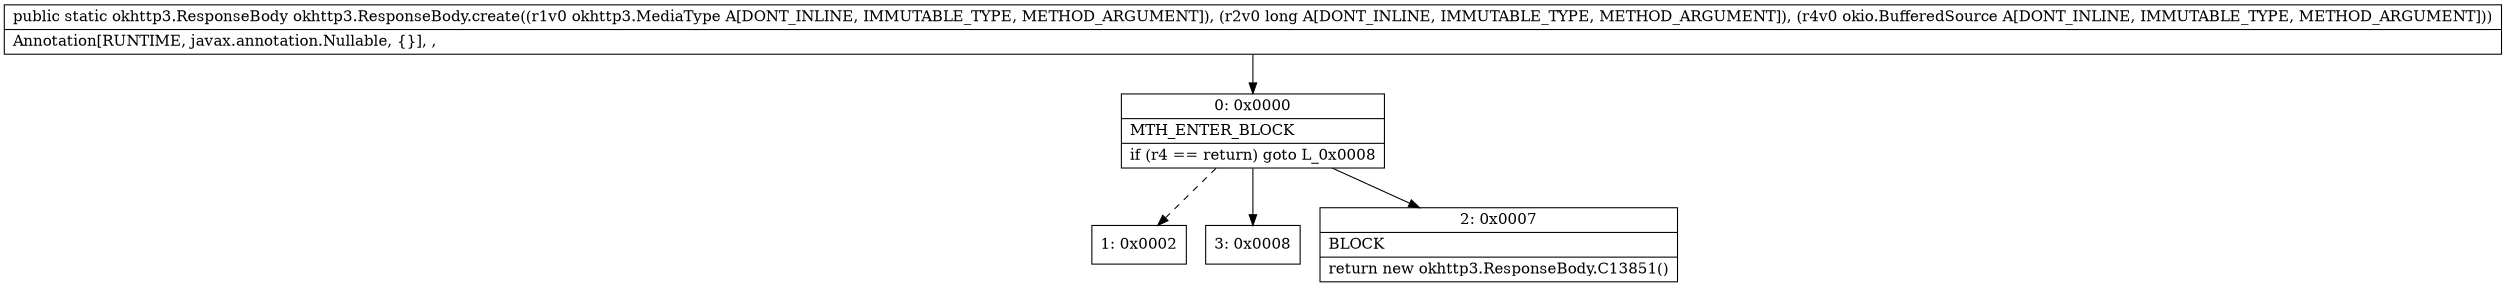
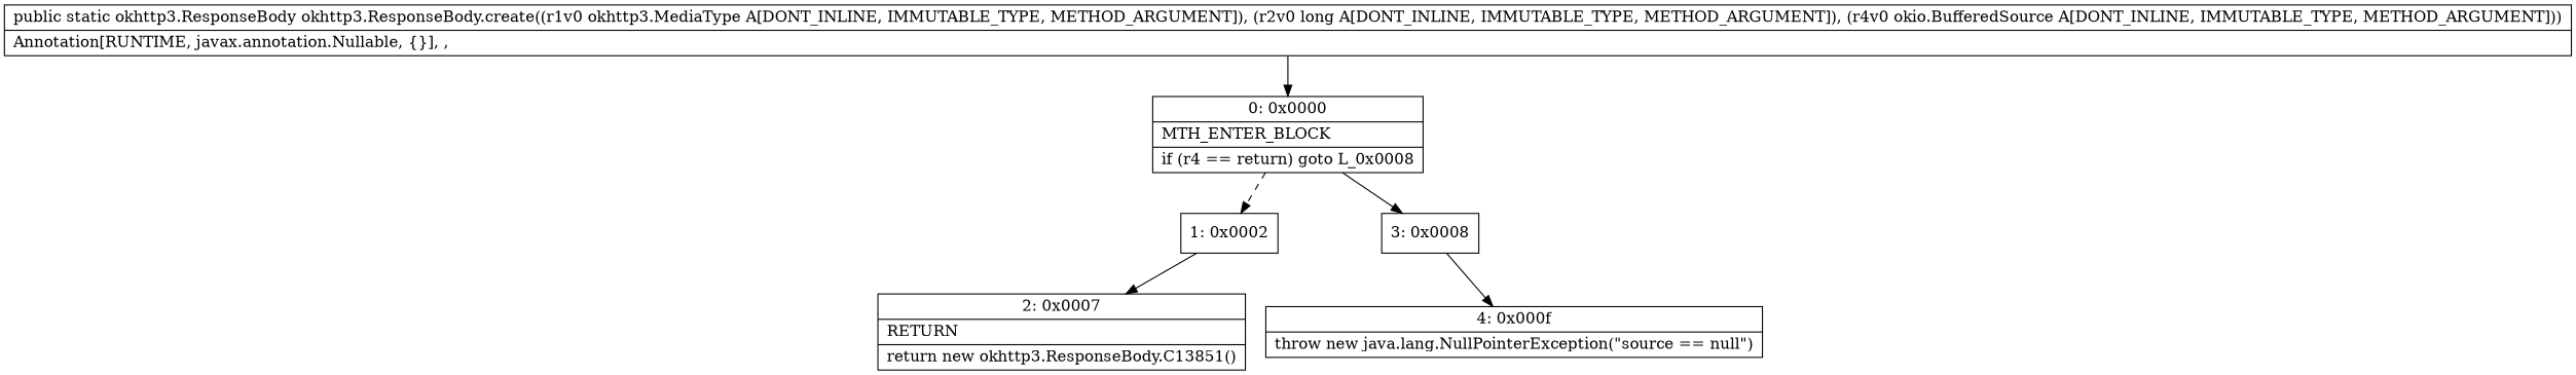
  digraph {
    node [shape=record]
    n1 [label="{0\:\ 0x0000|MTH_ENTER_BLOCK\l|if (r4 == return) goto L_0x0008\l}"]
    n2 [label="{1\:\ 0x0002}"]
    n3 [label="{3\:\ 0x0008}"]
-   n4 [label="{2\:\ 0x0007|BLOCK\l|return new okhttp3.ResponseBody.C13851()\l}"]
+   n4 [label="{2\:\ 0x0007|RETURN\l|return new okhttp3.ResponseBody.C13851()\l}"]
+   n5 [label="{4\:\ 0x000f|throw new java.lang.NullPointerException(\"source == null\")\l}"]
    n6 [label="{public static okhttp3.ResponseBody okhttp3.ResponseBody.create((r1v0 okhttp3.MediaType A[DONT_INLINE, IMMUTABLE_TYPE, METHOD_ARGUMENT]), (r2v0 long A[DONT_INLINE, IMMUTABLE_TYPE, METHOD_ARGUMENT]), (r4v0 okio.BufferedSource A[DONT_INLINE, IMMUTABLE_TYPE, METHOD_ARGUMENT]))  | Annotation[RUNTIME, javax.annotation.Nullable, \{\}], , \l}"]
    n1 -> n2 [style=dashed]
    n1 -> n3
-   n1 -> n4
+   n2 -> n4
+   n3 -> n5
    n6 -> n1
  }
